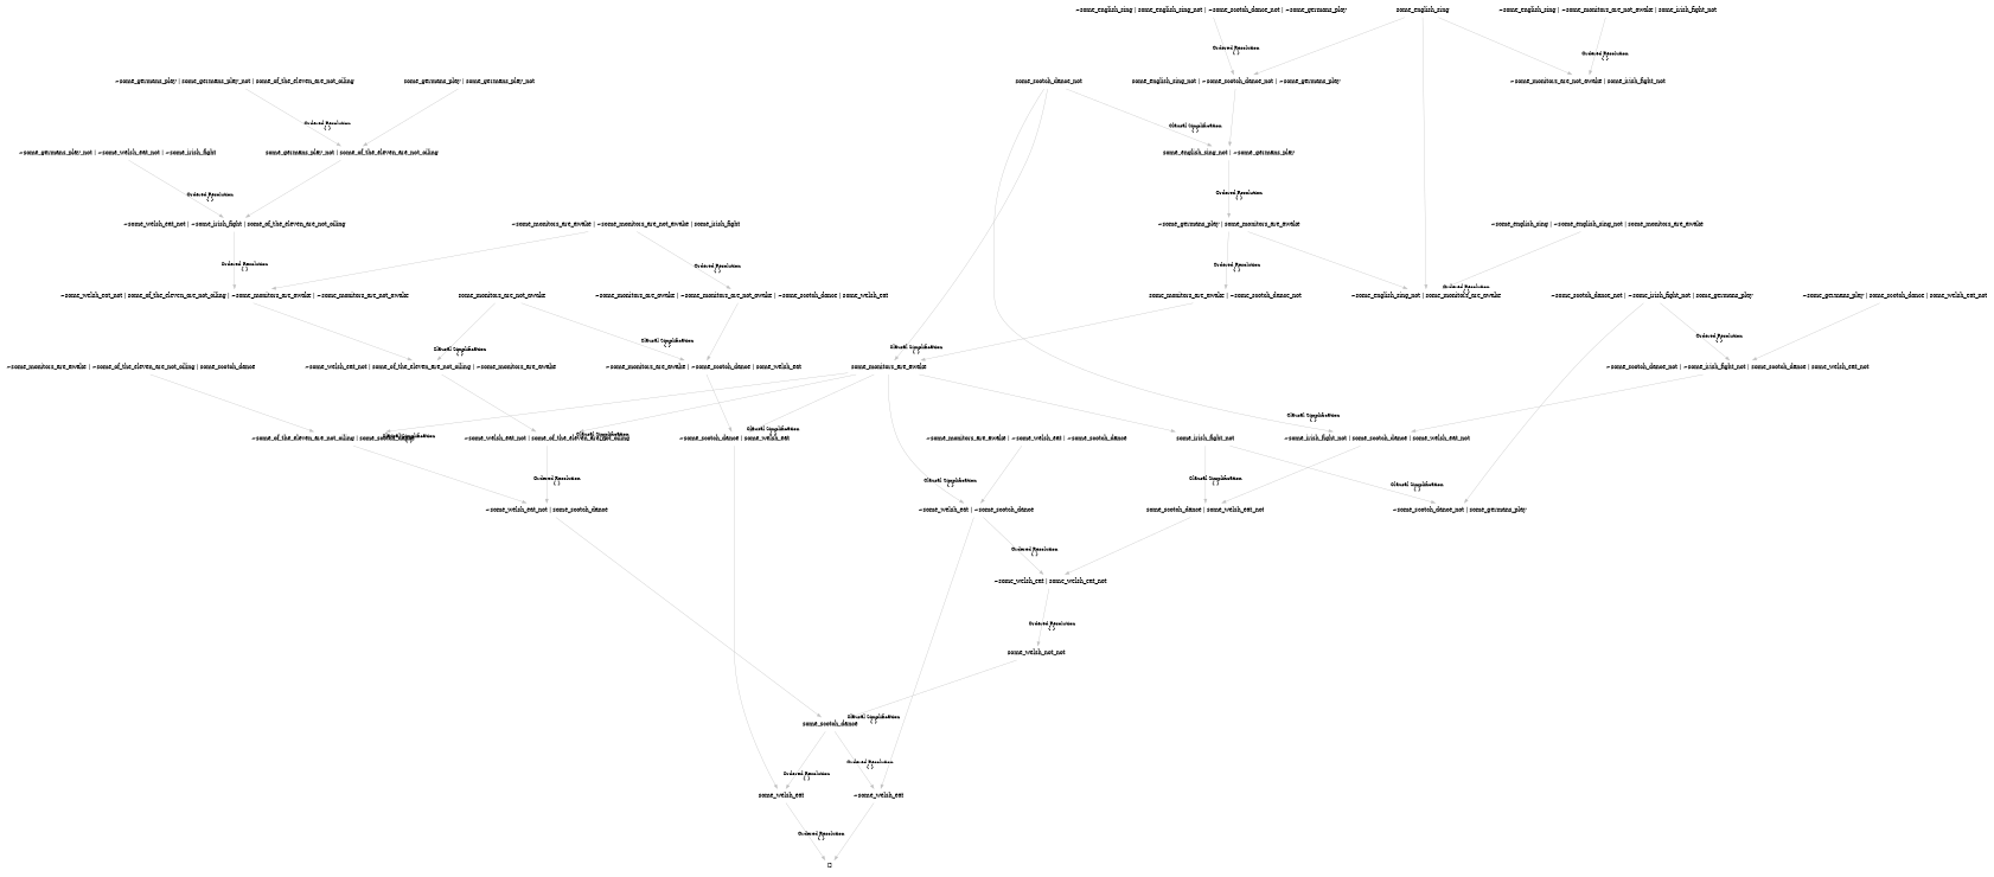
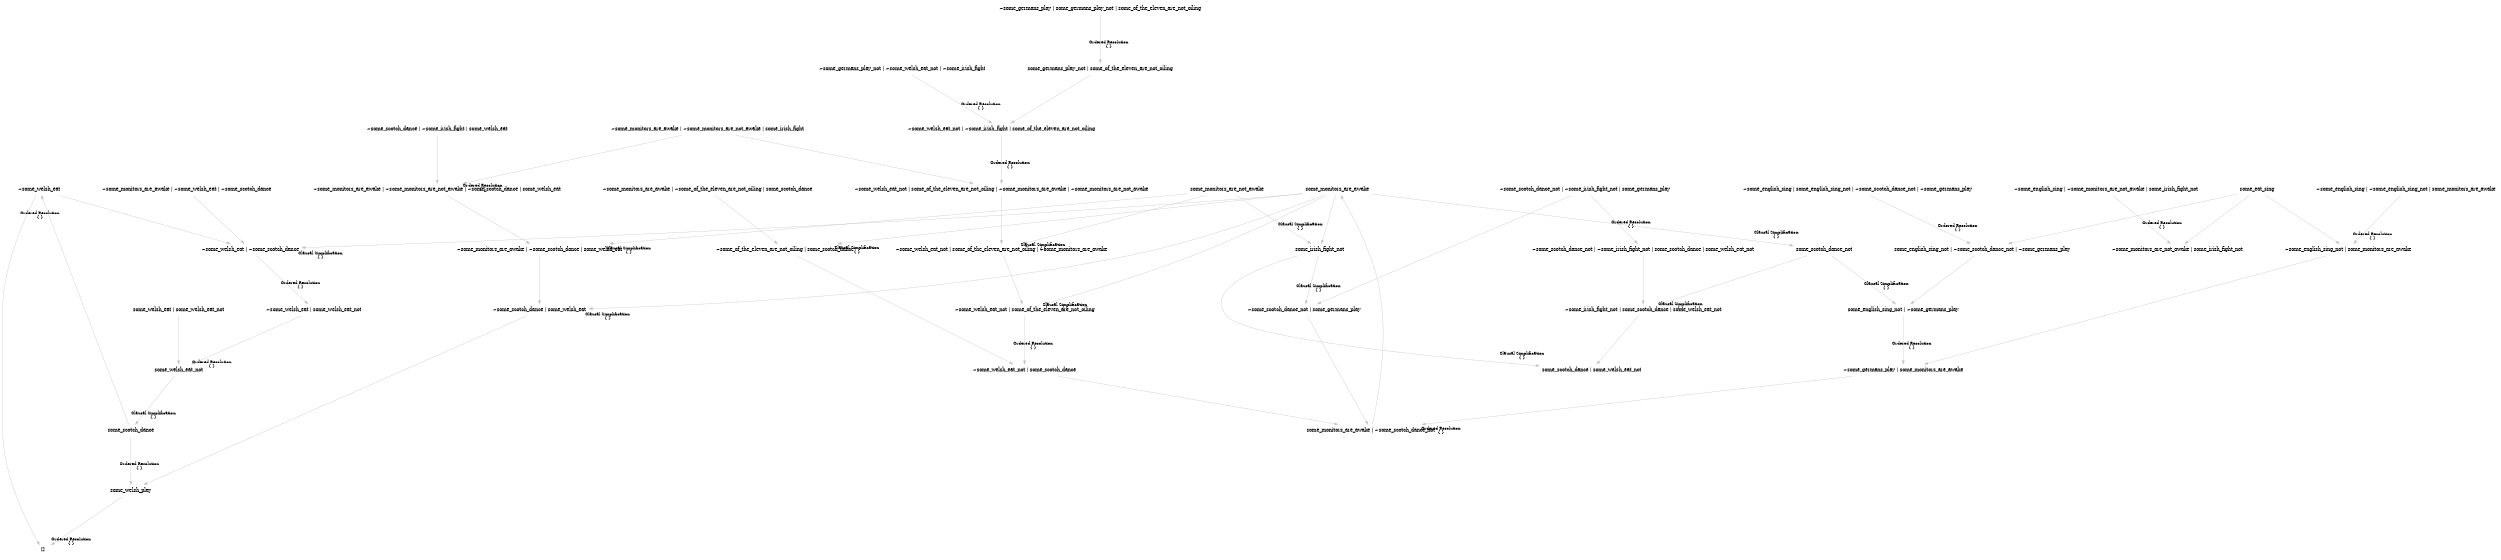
  digraph {
    nodesep=1.5
    ranksep=2
    node [shape=plaintext]
    edge [color=gray]
-   some_welsh_eat
+   some_welsh_eat [label=some_welsh_play]
    "[]"
    some_scotch_dance
    "~some_welsh_eat"
-   some_welsh_eat_not [label=some_welsh_not_not]
+   some_welsh_eat_not
    "~some_welsh_eat | some_welsh_eat_not"
    "~some_welsh_eat | ~some_scotch_dance"
    some_monitors_are_awake
    "~some_welsh_eat_not | some_of_the_eleven_are_not_oiling"
    "~some_of_the_eleven_are_not_oiling | some_scotch_dance"
    "~some_scotch_dance | some_welsh_eat"
    some_irish_fight_not
    "~some_welsh_eat_not | some_scotch_dance"
    some_scotch_dance_not
    "some_english_sing_not | ~some_germans_play"
    "~some_irish_fight_not | some_scotch_dance | some_welsh_eat_not"
    "~some_germans_play | some_monitors_are_awake"
    "some_scotch_dance | some_welsh_eat_not"
    "some_monitors_are_awake | ~some_scotch_dance_not"
    "some_english_sing_not | ~some_scotch_dance_not | ~some_germans_play"
    "~some_english_sing | some_english_sing_not | ~some_scotch_dance_not | ~some_germans_play"
-   some_english_sing
+   some_english_sing [label=some_eat_sing]
    "~some_english_sing_not | some_monitors_are_awake"
    "~some_monitors_are_not_awake | some_irish_fight_not"
    "~some_english_sing | ~some_english_sing_not | some_monitors_are_awake"
    "~some_scotch_dance_not | some_germans_play"
    some_monitors_are_not_awake
    "~some_welsh_eat_not | some_of_the_eleven_are_not_oiling | ~some_monitors_are_awake"
    "~some_monitors_are_awake | ~some_scotch_dance | some_welsh_eat"
    "~some_english_sing | ~some_monitors_are_not_awake | some_irish_fight_not"
    "~some_scotch_dance_not | ~some_irish_fight_not | some_germans_play"
    "~some_scotch_dance_not | ~some_irish_fight_not | some_scotch_dance | some_welsh_eat_not"
    "~some_monitors_are_awake | ~some_welsh_eat | ~some_scotch_dance"
-   "~some_germans_play | some_scotch_dance | some_welsh_eat_not"
+   "some_welsh_eat | some_welsh_eat_not"
    "~some_welsh_eat_not | some_of_the_eleven_are_not_oiling | ~some_monitors_are_awake | ~some_monitors_are_not_awake"
    "~some_welsh_eat_not | ~some_irish_fight | some_of_the_eleven_are_not_oiling"
    "~some_germans_play_not | ~some_welsh_eat_not | ~some_irish_fight"
    "some_germans_play_not | some_of_the_eleven_are_not_oiling"
    "~some_germans_play | some_germans_play_not | some_of_the_eleven_are_not_oiling"
-   "some_germans_play | some_germans_play_not"
    "~some_monitors_are_awake | ~some_monitors_are_not_awake | some_irish_fight"
    "~some_monitors_are_awake | ~some_monitors_are_not_awake | ~some_scotch_dance | some_welsh_eat"
    "~some_monitors_are_awake | ~some_of_the_eleven_are_not_oiling | some_scotch_dance"
+   "~some_scotch_dance | ~some_irish_fight | some_welsh_eat"
    some_welsh_eat -> "[]" [headlabel="Ordered Resolution\n{ }" labeldistance=6 labelfontcolor=black labelfontsize=12]
    some_scotch_dance -> some_welsh_eat [headlabel="Ordered Resolution\n{ }" labeldistance=6 labelfontcolor=black labelfontsize=12]
    some_scotch_dance -> "~some_welsh_eat" [headlabel="Ordered Resolution\n{ }" labeldistance=6 labelfontcolor=black labelfontsize=12]
    "~some_welsh_eat" -> "[]"
    some_welsh_eat_not -> some_scotch_dance [headlabel="Clausal Simplification\n{ }" labeldistance=6 labelfontcolor=black labelfontsize=12]
    "~some_welsh_eat | some_welsh_eat_not" -> some_welsh_eat_not [headlabel="Ordered Resolution\n{ }" labeldistance=6 labelfontcolor=black labelfontsize=12]
-   "~some_welsh_eat | ~some_scotch_dance" -> "~some_welsh_eat"
+   "~some_welsh_eat" -> "~some_welsh_eat | ~some_scotch_dance"
    "~some_welsh_eat | ~some_scotch_dance" -> "~some_welsh_eat | some_welsh_eat_not" [headlabel="Ordered Resolution\n{ }" labeldistance=6 labelfontcolor=black labelfontsize=12]
    some_monitors_are_awake -> "~some_welsh_eat | ~some_scotch_dance" [headlabel="Clausal Simplification\n{ }" labeldistance=6 labelfontcolor=black labelfontsize=12]
    some_monitors_are_awake -> "~some_welsh_eat_not | some_of_the_eleven_are_not_oiling" [headlabel="Clausal Simplification\n{ }" labeldistance=6 labelfontcolor=black labelfontsize=12]
    some_monitors_are_awake -> "~some_of_the_eleven_are_not_oiling | some_scotch_dance" [headlabel="Clausal Simplification\n{ }" labeldistance=6 labelfontcolor=black labelfontsize=12]
    some_monitors_are_awake -> "~some_scotch_dance | some_welsh_eat" [headlabel="Clausal Simplification\n{ }" labeldistance=6 labelfontcolor=black labelfontsize=12]
    some_monitors_are_awake -> some_irish_fight_not
    "~some_welsh_eat_not | some_of_the_eleven_are_not_oiling" -> "~some_welsh_eat_not | some_scotch_dance" [headlabel="Ordered Resolution\n{ }" labeldistance=6 labelfontcolor=black labelfontsize=12]
    "~some_of_the_eleven_are_not_oiling | some_scotch_dance" -> "~some_welsh_eat_not | some_scotch_dance"
    "~some_scotch_dance | some_welsh_eat" -> some_welsh_eat
    some_irish_fight_not -> "some_scotch_dance | some_welsh_eat_not" [headlabel="Clausal Simplification\n{ }" labeldistance=6 labelfontcolor=black labelfontsize=12]
    some_irish_fight_not -> "~some_scotch_dance_not | some_germans_play" [headlabel="Clausal Simplification\n{ }" labeldistance=6 labelfontcolor=black labelfontsize=12]
-   "~some_welsh_eat_not | some_scotch_dance" -> some_scotch_dance
-   some_scotch_dance_not -> some_monitors_are_awake [headlabel="Clausal Simplification\n{ }" labeldistance=6 labelfontcolor=black labelfontsize=12]
+   "~some_welsh_eat_not | some_scotch_dance" -> "some_monitors_are_awake | ~some_scotch_dance_not"
+   some_monitors_are_awake -> some_scotch_dance_not [headlabel="Clausal Simplification\n{ }" labeldistance=6 labelfontcolor=black labelfontsize=12]
    some_scotch_dance_not -> "some_english_sing_not | ~some_germans_play" [headlabel="Clausal Simplification\n{ }" labeldistance=6 labelfontcolor=black labelfontsize=12]
    some_scotch_dance_not -> "~some_irish_fight_not | some_scotch_dance | some_welsh_eat_not" [headlabel="Clausal Simplification\n{ }" labeldistance=6 labelfontcolor=black labelfontsize=12]
    "some_english_sing_not | ~some_germans_play" -> "~some_germans_play | some_monitors_are_awake" [headlabel="Ordered Resolution\n{ }" labeldistance=6 labelfontcolor=black labelfontsize=12]
    "~some_irish_fight_not | some_scotch_dance | some_welsh_eat_not" -> "some_scotch_dance | some_welsh_eat_not"
    "~some_germans_play | some_monitors_are_awake" -> "some_monitors_are_awake | ~some_scotch_dance_not" [headlabel="Ordered Resolution\n{ }" labeldistance=6 labelfontcolor=black labelfontsize=12]
-   "some_scotch_dance | some_welsh_eat_not" -> "~some_welsh_eat | some_welsh_eat_not"
    "some_monitors_are_awake | ~some_scotch_dance_not" -> some_monitors_are_awake
    "some_english_sing_not | ~some_scotch_dance_not | ~some_germans_play" -> "some_english_sing_not | ~some_germans_play"
    "~some_english_sing | some_english_sing_not | ~some_scotch_dance_not | ~some_germans_play" -> "some_english_sing_not | ~some_scotch_dance_not | ~some_germans_play" [headlabel="Ordered Resolution\n{ }" labeldistance=6 labelfontcolor=black labelfontsize=12]
    some_english_sing -> "some_english_sing_not | ~some_scotch_dance_not | ~some_germans_play"
    some_english_sing -> "~some_english_sing_not | some_monitors_are_awake"
    some_english_sing -> "~some_monitors_are_not_awake | some_irish_fight_not"
-   "~some_germans_play | some_monitors_are_awake" -> "~some_english_sing_not | some_monitors_are_awake"
+   "~some_english_sing_not | some_monitors_are_awake" -> "~some_germans_play | some_monitors_are_awake"
    "~some_english_sing | ~some_english_sing_not | some_monitors_are_awake" -> "~some_english_sing_not | some_monitors_are_awake" [headlabel="Ordered Resolution\n{ }" labeldistance=6 labelfontcolor=black labelfontsize=12]
+   "~some_scotch_dance_not | some_germans_play" -> "some_monitors_are_awake | ~some_scotch_dance_not"
+   some_monitors_are_not_awake -> some_irish_fight_not [headlabel="Clausal Simplification\n{ }" labeldistance=6 labelfontcolor=black labelfontsize=12]
    some_monitors_are_not_awake -> "~some_welsh_eat_not | some_of_the_eleven_are_not_oiling | ~some_monitors_are_awake" [headlabel="Clausal Simplification\n{ }" labeldistance=6 labelfontcolor=black labelfontsize=12]
    some_monitors_are_not_awake -> "~some_monitors_are_awake | ~some_scotch_dance | some_welsh_eat" [headlabel="Clausal Simplification\n{ }" labeldistance=6 labelfontcolor=black labelfontsize=12]
    "~some_welsh_eat_not | some_of_the_eleven_are_not_oiling | ~some_monitors_are_awake" -> "~some_welsh_eat_not | some_of_the_eleven_are_not_oiling"
    "~some_monitors_are_awake | ~some_scotch_dance | some_welsh_eat" -> "~some_scotch_dance | some_welsh_eat"
    "~some_english_sing | ~some_monitors_are_not_awake | some_irish_fight_not" -> "~some_monitors_are_not_awake | some_irish_fight_not" [headlabel="Ordered Resolution\n{ }" labeldistance=6 labelfontcolor=black labelfontsize=12]
    "~some_scotch_dance_not | ~some_irish_fight_not | some_germans_play" -> "~some_scotch_dance_not | some_germans_play"
    "~some_scotch_dance_not | ~some_irish_fight_not | some_germans_play" -> "~some_scotch_dance_not | ~some_irish_fight_not | some_scotch_dance | some_welsh_eat_not" [headlabel="Ordered Resolution\n{ }" labeldistance=6 labelfontcolor=black labelfontsize=12]
    "~some_scotch_dance_not | ~some_irish_fight_not | some_scotch_dance | some_welsh_eat_not" -> "~some_irish_fight_not | some_scotch_dance | some_welsh_eat_not"
    "~some_monitors_are_awake | ~some_welsh_eat | ~some_scotch_dance" -> "~some_welsh_eat | ~some_scotch_dance"
-   "~some_germans_play | some_scotch_dance | some_welsh_eat_not" -> "~some_scotch_dance_not | ~some_irish_fight_not | some_scotch_dance | some_welsh_eat_not"
+   "some_welsh_eat | some_welsh_eat_not" -> some_welsh_eat_not
    "~some_welsh_eat_not | some_of_the_eleven_are_not_oiling | ~some_monitors_are_awake | ~some_monitors_are_not_awake" -> "~some_welsh_eat_not | some_of_the_eleven_are_not_oiling | ~some_monitors_are_awake"
    "~some_welsh_eat_not | ~some_irish_fight | some_of_the_eleven_are_not_oiling" -> "~some_welsh_eat_not | some_of_the_eleven_are_not_oiling | ~some_monitors_are_awake | ~some_monitors_are_not_awake" [headlabel="Ordered Resolution\n{ }" labeldistance=6 labelfontcolor=black labelfontsize=12]
    "~some_germans_play_not | ~some_welsh_eat_not | ~some_irish_fight" -> "~some_welsh_eat_not | ~some_irish_fight | some_of_the_eleven_are_not_oiling" [headlabel="Ordered Resolution\n{ }" labeldistance=6 labelfontcolor=black labelfontsize=12]
    "some_germans_play_not | some_of_the_eleven_are_not_oiling" -> "~some_welsh_eat_not | ~some_irish_fight | some_of_the_eleven_are_not_oiling"
    "~some_germans_play | some_germans_play_not | some_of_the_eleven_are_not_oiling" -> "some_germans_play_not | some_of_the_eleven_are_not_oiling" [headlabel="Ordered Resolution\n{ }" labeldistance=6 labelfontcolor=black labelfontsize=12]
-   "some_germans_play | some_germans_play_not" -> "some_germans_play_not | some_of_the_eleven_are_not_oiling"
    "~some_monitors_are_awake | ~some_monitors_are_not_awake | some_irish_fight" -> "~some_welsh_eat_not | some_of_the_eleven_are_not_oiling | ~some_monitors_are_awake | ~some_monitors_are_not_awake"
    "~some_monitors_are_awake | ~some_monitors_are_not_awake | some_irish_fight" -> "~some_monitors_are_awake | ~some_monitors_are_not_awake | ~some_scotch_dance | some_welsh_eat" [headlabel="Ordered Resolution\n{ }" labeldistance=6 labelfontcolor=black labelfontsize=12]
    "~some_monitors_are_awake | ~some_monitors_are_not_awake | ~some_scotch_dance | some_welsh_eat" -> "~some_monitors_are_awake | ~some_scotch_dance | some_welsh_eat"
    "~some_monitors_are_awake | ~some_of_the_eleven_are_not_oiling | some_scotch_dance" -> "~some_of_the_eleven_are_not_oiling | some_scotch_dance"
+   "~some_scotch_dance | ~some_irish_fight | some_welsh_eat" -> "~some_monitors_are_awake | ~some_monitors_are_not_awake | ~some_scotch_dance | some_welsh_eat"
  }
